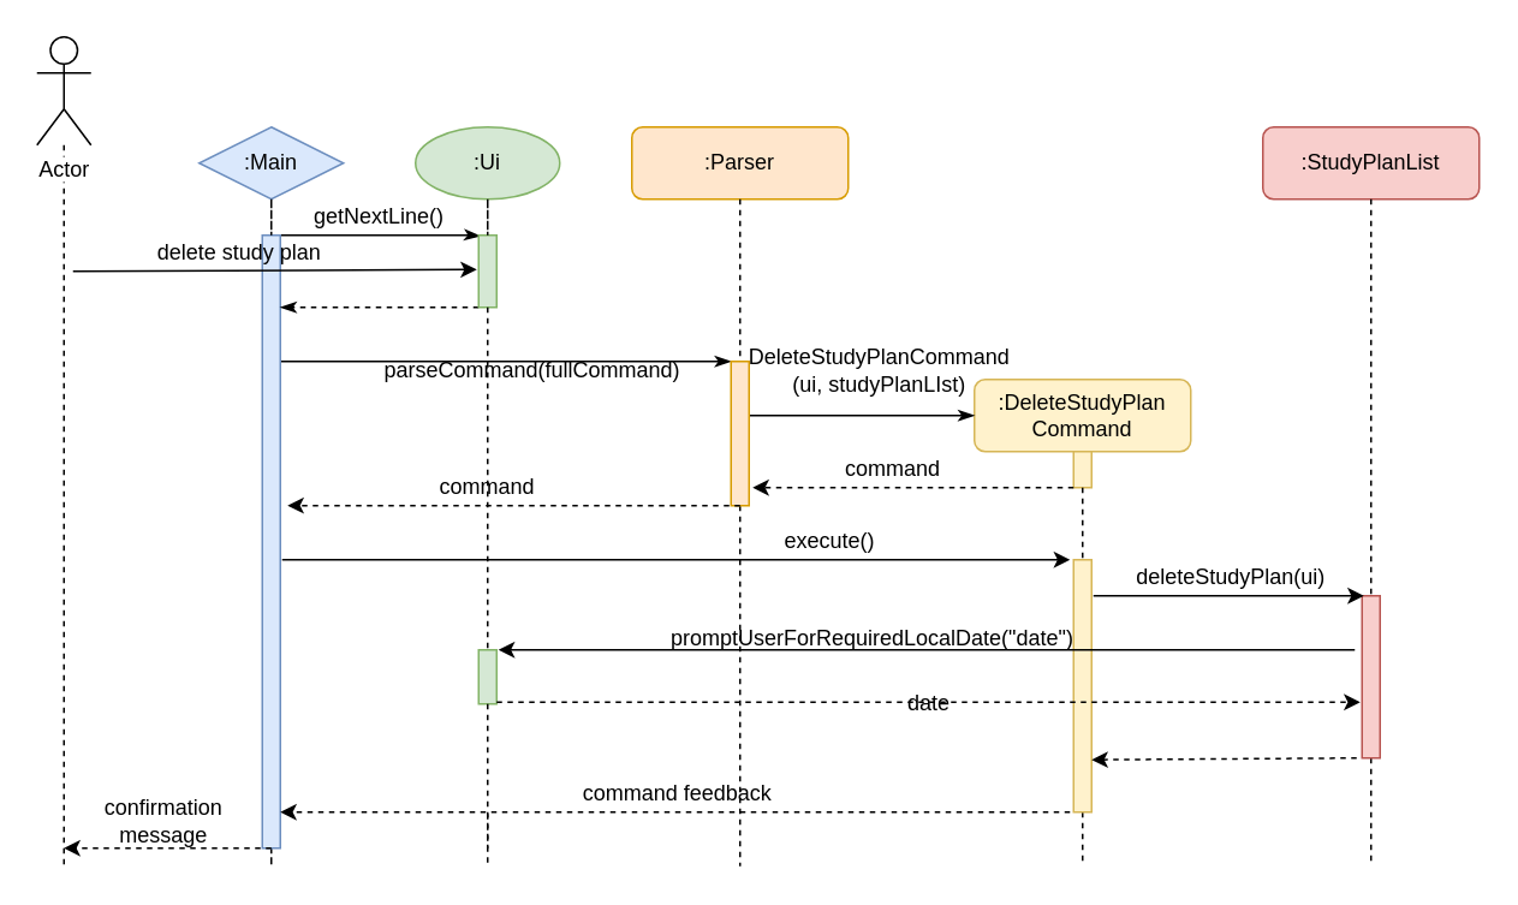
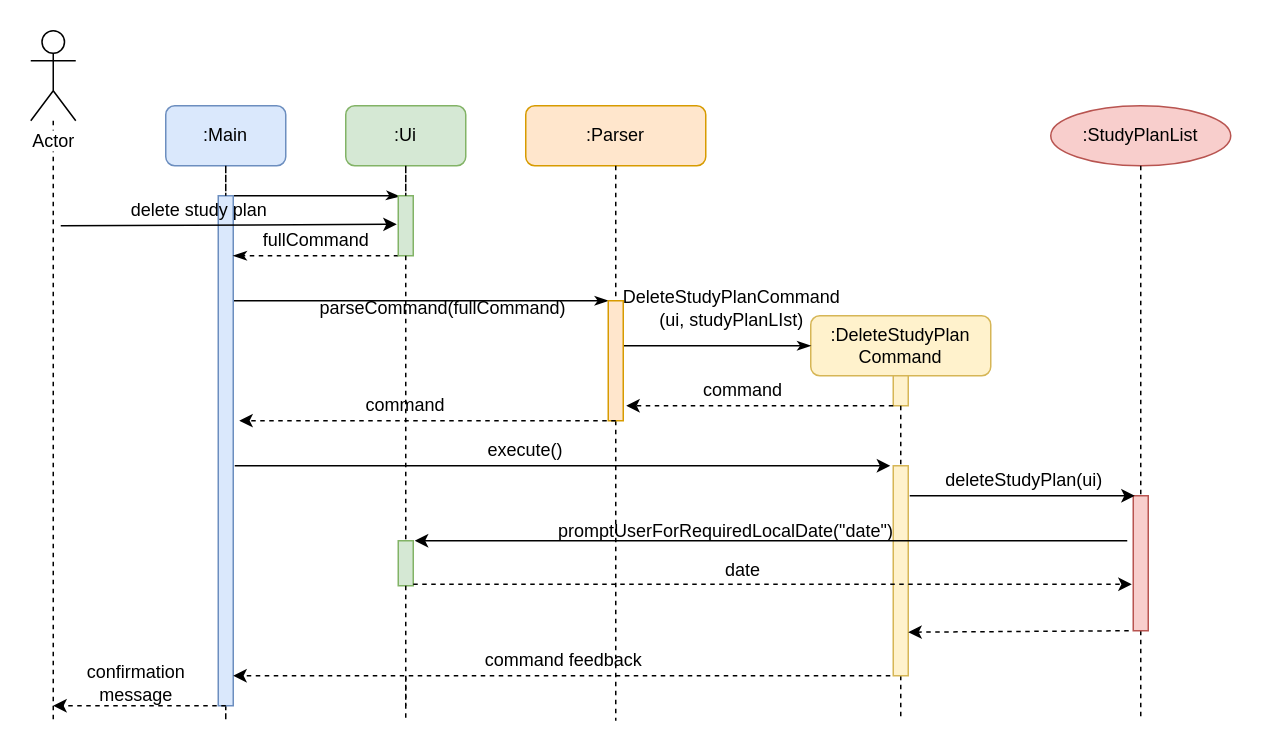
  <mxCell id="0" />
  <mxCell id="1" parent="0" />
  <mxCell id="2" style="edgeStyle=orthogonalEdgeStyle;rounded=0;orthogonalLoop=1;jettySize=auto;html=1;dashed=1;endArrow=none;endFill=0;" parent="1" source="3" edge="1"><mxGeometry relative="1" as="geometry"><mxPoint x="35" y="480" as="targetPoint" /></mxGeometry></mxCell>
  <mxCell id="3" value="Actor" style="shape=umlActor;verticalLabelPosition=bottom;labelBackgroundColor=#ffffff;verticalAlign=top;html=1;" parent="1" vertex="1"><mxGeometry x="20" y="20" width="30" height="60" as="geometry" /></mxCell>
  <mxCell id="4" style="edgeStyle=orthogonalEdgeStyle;rounded=0;orthogonalLoop=1;jettySize=auto;html=1;dashed=1;endArrow=none;endFill=0;" parent="1" source="33" edge="1"><mxGeometry relative="1" as="geometry"><mxPoint x="600" y="480" as="targetPoint" /></mxGeometry></mxCell>
  <mxCell id="5" value=":DeleteStudyPlan&lt;br&gt;Command" style="rounded=1;whiteSpace=wrap;html=1;fillColor=#fff2cc;strokeColor=#d6b656;" parent="1" vertex="1"><mxGeometry x="540" y="210" width="120" height="40" as="geometry" /></mxCell>
  <mxCell id="6" style="edgeStyle=orthogonalEdgeStyle;rounded=0;orthogonalLoop=1;jettySize=auto;html=1;dashed=1;endArrow=none;endFill=0;" parent="1" source="38" edge="1"><mxGeometry relative="1" as="geometry"><mxPoint x="760" y="480" as="targetPoint" /></mxGeometry></mxCell>
- <mxCell id="7" value=":StudyPlanList" style="rounded=1;whiteSpace=wrap;html=1;fillColor=#f8cecc;strokeColor=#b85450;" parent="1" vertex="1"><mxGeometry x="700" y="70" width="120" height="40" as="geometry" /></mxCell>
+ <mxCell id="7" value=":StudyPlanList" style="ellipse;whiteSpace=wrap;html=1;fillColor=#f8cecc;strokeColor=#b85450;" parent="1" vertex="1"><mxGeometry x="700" y="70" width="120" height="40" as="geometry" /></mxCell>
  <mxCell id="8" style="edgeStyle=orthogonalEdgeStyle;rounded=0;orthogonalLoop=1;jettySize=auto;html=1;dashed=1;endArrow=none;endFill=0;" parent="1" edge="1"><mxGeometry relative="1" as="geometry"><mxPoint x="270" y="480" as="targetPoint" /><mxPoint x="270" y="451" as="sourcePoint" /></mxGeometry></mxCell>
- <mxCell id="9" value=":Ui" style="ellipse;whiteSpace=wrap;html=1;fillColor=#d5e8d4;strokeColor=#82b366;" parent="1" vertex="1"><mxGeometry x="230" y="70" width="80" height="40" as="geometry" /></mxCell>
+ <mxCell id="9" value=":Ui" style="rounded=1;whiteSpace=wrap;html=1;fillColor=#d5e8d4;strokeColor=#82b366;" parent="1" vertex="1"><mxGeometry x="230" y="70" width="80" height="40" as="geometry" /></mxCell>
  <mxCell id="10" style="edgeStyle=orthogonalEdgeStyle;rounded=0;orthogonalLoop=1;jettySize=auto;html=1;dashed=1;endArrow=none;endFill=0;" parent="1" source="26" edge="1"><mxGeometry relative="1" as="geometry"><mxPoint x="410" y="480" as="targetPoint" /></mxGeometry></mxCell>
  <mxCell id="11" value=":Parser" style="rounded=1;whiteSpace=wrap;html=1;fillColor=#ffe6cc;strokeColor=#d79b00;" parent="1" vertex="1"><mxGeometry x="350" y="70" width="120" height="40" as="geometry" /></mxCell>
  <mxCell id="12" style="edgeStyle=orthogonalEdgeStyle;rounded=0;orthogonalLoop=1;jettySize=auto;html=1;dashed=1;endArrow=none;endFill=0;" parent="1" source="16" edge="1"><mxGeometry relative="1" as="geometry"><mxPoint x="150" y="470" as="targetPoint" /><Array as="points"><mxPoint x="150" y="480" /><mxPoint x="150" y="480" /></Array></mxGeometry></mxCell>
- <mxCell id="13" value=":Main" style="rhombus;whiteSpace=wrap;html=1;fillColor=#dae8fc;strokeColor=#6c8ebf;" parent="1" vertex="1"><mxGeometry x="110" y="70" width="80" height="40" as="geometry" /></mxCell>
+ <mxCell id="13" value=":Main" style="rounded=1;whiteSpace=wrap;html=1;fillColor=#dae8fc;strokeColor=#6c8ebf;" parent="1" vertex="1"><mxGeometry x="110" y="70" width="80" height="40" as="geometry" /></mxCell>
  <mxCell id="14" style="edgeStyle=orthogonalEdgeStyle;rounded=0;orthogonalLoop=1;jettySize=auto;html=1;endArrow=classicThin;endFill=1;entryX=0.1;entryY=0.013;entryDx=0;entryDy=0;entryPerimeter=0;" parent="1" source="16" target="19" edge="1"><mxGeometry relative="1" as="geometry"><mxPoint x="260" y="130" as="targetPoint" /><Array as="points"><mxPoint x="260" y="130" /><mxPoint x="260" y="131" /></Array></mxGeometry></mxCell>
  <mxCell id="15" style="edgeStyle=orthogonalEdgeStyle;rounded=0;orthogonalLoop=1;jettySize=auto;html=1;endArrow=classicThin;endFill=1;" parent="1" source="16" target="26" edge="1"><mxGeometry relative="1" as="geometry"><mxPoint x="400" y="200" as="targetPoint" /><Array as="points"><mxPoint x="400" y="200" /><mxPoint x="400" y="200" /></Array></mxGeometry></mxCell>
  <mxCell id="16" value="" style="html=1;points=[];perimeter=orthogonalPerimeter;fillColor=#dae8fc;strokeColor=#6c8ebf;" parent="1" vertex="1"><mxGeometry x="145" y="130" width="10" height="340" as="geometry" /></mxCell>
  <mxCell id="17" style="edgeStyle=orthogonalEdgeStyle;rounded=0;orthogonalLoop=1;jettySize=auto;html=1;dashed=1;endArrow=none;endFill=0;" parent="1" source="13" target="16" edge="1"><mxGeometry relative="1" as="geometry"><mxPoint x="150" y="460" as="targetPoint" /><mxPoint x="150" y="110" as="sourcePoint" /></mxGeometry></mxCell>
  <mxCell id="18" style="edgeStyle=orthogonalEdgeStyle;rounded=0;orthogonalLoop=1;jettySize=auto;html=1;endArrow=classicThin;endFill=1;dashed=1;" parent="1" source="19" target="16" edge="1"><mxGeometry relative="1" as="geometry"><Array as="points"><mxPoint x="220" y="170" /><mxPoint x="220" y="170" /></Array></mxGeometry></mxCell>
  <mxCell id="19" value="" style="html=1;points=[];perimeter=orthogonalPerimeter;fillColor=#d5e8d4;strokeColor=#82b366;" parent="1" vertex="1"><mxGeometry x="265" y="130" width="10" height="40" as="geometry" /></mxCell>
  <mxCell id="20" style="edgeStyle=orthogonalEdgeStyle;rounded=0;orthogonalLoop=1;jettySize=auto;html=1;dashed=1;endArrow=none;endFill=0;" parent="1" source="9" target="19" edge="1"><mxGeometry relative="1" as="geometry"><mxPoint x="270" y="460" as="targetPoint" /><mxPoint x="270" y="110" as="sourcePoint" /></mxGeometry></mxCell>
- <mxCell id="21" value="getNextLine()" style="text;html=1;strokeColor=none;fillColor=none;align=center;verticalAlign=middle;whiteSpace=wrap;rounded=0;" parent="1" vertex="1"><mxGeometry x="190" y="110" width="40" height="20" as="geometry" /></mxCell>
  <mxCell id="22" value="" style="endArrow=classic;html=1;entryX=-0.1;entryY=0.475;entryDx=0;entryDy=0;entryPerimeter=0;" parent="1" target="19" edge="1"><mxGeometry width="50" height="50" relative="1" as="geometry"><mxPoint x="40" y="150" as="sourcePoint" /><mxPoint x="144" y="150" as="targetPoint" /></mxGeometry></mxCell>
  <mxCell id="23" value="delete study plan" style="text;html=1;strokeColor=none;fillColor=none;align=center;verticalAlign=middle;whiteSpace=wrap;rounded=0;" parent="1" vertex="1"><mxGeometry x="35" y="130" width="195" height="20" as="geometry" /></mxCell>
+ <mxCell id="24" value="fullCommand" style="text;html=1;strokeColor=none;fillColor=none;align=center;verticalAlign=middle;whiteSpace=wrap;rounded=0;" parent="1" vertex="1"><mxGeometry x="162.5" y="150" width="95" height="20" as="geometry" /></mxCell>
  <mxCell id="25" style="edgeStyle=orthogonalEdgeStyle;rounded=0;orthogonalLoop=1;jettySize=auto;html=1;entryX=0;entryY=0.5;entryDx=0;entryDy=0;endArrow=classicThin;endFill=1;" parent="1" source="26" target="5" edge="1"><mxGeometry relative="1" as="geometry"><Array as="points"><mxPoint x="430" y="230" /><mxPoint x="430" y="230" /></Array></mxGeometry></mxCell>
  <mxCell id="26" value="" style="html=1;points=[];perimeter=orthogonalPerimeter;fillColor=#ffe6cc;strokeColor=#d79b00;" parent="1" vertex="1"><mxGeometry x="405" y="200" width="10" height="80" as="geometry" /></mxCell>
  <mxCell id="27" style="edgeStyle=orthogonalEdgeStyle;rounded=0;orthogonalLoop=1;jettySize=auto;html=1;dashed=1;endArrow=none;endFill=0;" parent="1" source="11" target="26" edge="1"><mxGeometry relative="1" as="geometry"><mxPoint x="410" y="450" as="targetPoint" /><mxPoint x="410" y="110" as="sourcePoint" /></mxGeometry></mxCell>
  <mxCell id="28" value="parseCommand(fullCommand)" style="text;html=1;strokeColor=none;fillColor=none;align=center;verticalAlign=middle;whiteSpace=wrap;rounded=0;" parent="1" vertex="1"><mxGeometry x="240" y="195" width="110" height="20" as="geometry" /></mxCell>
  <mxCell id="29" value="DeleteStudyPlanCommand&lt;br&gt;(ui, studyPlanLIst)" style="text;html=1;strokeColor=none;fillColor=none;align=center;verticalAlign=middle;whiteSpace=wrap;rounded=0;" parent="1" vertex="1"><mxGeometry x="420" y="190" width="135" height="30" as="geometry" /></mxCell>
  <mxCell id="30" value="" style="html=1;points=[];perimeter=orthogonalPerimeter;fillColor=#fff2cc;strokeColor=#d6b656;" parent="1" vertex="1"><mxGeometry x="595" y="250" width="10" height="20" as="geometry" /></mxCell>
  <mxCell id="31" value="command" style="text;html=1;strokeColor=none;fillColor=none;align=center;verticalAlign=middle;whiteSpace=wrap;rounded=0;" parent="1" vertex="1"><mxGeometry x="450" y="250" width="90" height="20" as="geometry" /></mxCell>
  <mxCell id="32" value="" style="endArrow=classic;html=1;" parent="1" edge="1"><mxGeometry width="50" height="50" relative="1" as="geometry"><mxPoint x="156" y="310" as="sourcePoint" /><mxPoint x="593" y="310" as="targetPoint" /></mxGeometry></mxCell>
  <mxCell id="33" value="" style="html=1;points=[];perimeter=orthogonalPerimeter;fillColor=#fff2cc;strokeColor=#d6b656;" parent="1" vertex="1"><mxGeometry x="595" y="310" width="10" height="140" as="geometry" /></mxCell>
  <mxCell id="34" style="edgeStyle=orthogonalEdgeStyle;rounded=0;orthogonalLoop=1;jettySize=auto;html=1;dashed=1;endArrow=none;endFill=0;" parent="1" source="30" target="33" edge="1"><mxGeometry relative="1" as="geometry"><mxPoint x="600" y="450" as="targetPoint" /><mxPoint x="600" y="270" as="sourcePoint" /></mxGeometry></mxCell>
- <mxCell id="35" value="execute()" style="text;html=1;strokeColor=none;fillColor=none;align=center;verticalAlign=middle;whiteSpace=wrap;rounded=0;" parent="1" vertex="1"><mxGeometry x="405" y="290" width="110" height="20" as="geometry" /></mxCell>
+ <mxCell id="35" value="execute()" style="text;html=1;strokeColor=none;fillColor=none;align=center;verticalAlign=middle;whiteSpace=wrap;rounded=0;" parent="1" vertex="1"><mxGeometry x="295" y="290" width="110" height="20" as="geometry" /></mxCell>
  <mxCell id="36" value="" style="endArrow=classic;html=1;exitX=0.5;exitY=1;exitDx=0;exitDy=0;exitPerimeter=0;dashed=1;entryX=1.4;entryY=0.441;entryDx=0;entryDy=0;entryPerimeter=0;" parent="1" source="26" target="16" edge="1"><mxGeometry width="50" height="50" relative="1" as="geometry"><mxPoint x="380" y="270" as="sourcePoint" /><mxPoint x="160" y="280" as="targetPoint" /></mxGeometry></mxCell>
  <mxCell id="37" value="command" style="text;html=1;strokeColor=none;fillColor=none;align=center;verticalAlign=middle;whiteSpace=wrap;rounded=0;" parent="1" vertex="1"><mxGeometry x="225" y="260" width="90" height="20" as="geometry" /></mxCell>
  <mxCell id="38" value="" style="html=1;points=[];perimeter=orthogonalPerimeter;fillColor=#f8cecc;strokeColor=#b85450;" parent="1" vertex="1"><mxGeometry x="755" y="330" width="10" height="90" as="geometry" /></mxCell>
  <mxCell id="39" style="edgeStyle=orthogonalEdgeStyle;rounded=0;orthogonalLoop=1;jettySize=auto;html=1;dashed=1;endArrow=none;endFill=0;" parent="1" source="7" target="38" edge="1"><mxGeometry relative="1" as="geometry"><mxPoint x="760" y="450" as="targetPoint" /><mxPoint x="760" y="110" as="sourcePoint" /></mxGeometry></mxCell>
  <mxCell id="40" value="deleteStudyPlan(ui)" style="text;html=1;strokeColor=none;fillColor=none;align=center;verticalAlign=middle;whiteSpace=wrap;rounded=0;" parent="1" vertex="1"><mxGeometry x="595" y="310" width="175" height="20" as="geometry" /></mxCell>
  <mxCell id="41" value="" style="html=1;points=[];perimeter=orthogonalPerimeter;fillColor=#d5e8d4;strokeColor=#82b366;" parent="1" vertex="1"><mxGeometry x="265" y="360" width="10" height="30" as="geometry" /></mxCell>
  <mxCell id="42" style="edgeStyle=orthogonalEdgeStyle;rounded=0;orthogonalLoop=1;jettySize=auto;html=1;dashed=1;endArrow=none;endFill=0;" parent="1" source="19" target="41" edge="1"><mxGeometry relative="1" as="geometry"><mxPoint x="270" y="480" as="targetPoint" /><mxPoint x="270" y="170" as="sourcePoint" /></mxGeometry></mxCell>
  <mxCell id="43" value="" style="endArrow=classic;html=1;dashed=1;entryX=0.7;entryY=1;entryDx=0;entryDy=0;entryPerimeter=0;" parent="1" edge="1"><mxGeometry width="50" height="50" relative="1" as="geometry"><mxPoint x="593" y="450" as="sourcePoint" /><mxPoint x="155" y="450" as="targetPoint" /></mxGeometry></mxCell>
  <mxCell id="44" value="" style="endArrow=classic;html=1;" parent="1" edge="1"><mxGeometry width="50" height="50" relative="1" as="geometry"><mxPoint x="606" y="330" as="sourcePoint" /><mxPoint x="756" y="330" as="targetPoint" /></mxGeometry></mxCell>
  <mxCell id="45" value="" style="endArrow=classic;html=1;" parent="1" edge="1"><mxGeometry width="50" height="50" relative="1" as="geometry"><mxPoint x="751" y="360" as="sourcePoint" /><mxPoint x="276" y="360" as="targetPoint" /></mxGeometry></mxCell>
  <mxCell id="46" value="promptUserForRequiredLocalDate(&quot;date&quot;)" style="text;html=1;" parent="1" vertex="1"><mxGeometry x="370" y="340" width="210" height="30" as="geometry" /></mxCell>
  <mxCell id="47" value="" style="endArrow=classic;html=1;entryX=-0.4;entryY=0.722;entryDx=0;entryDy=0;entryPerimeter=0;dashed=1;" parent="1" edge="1"><mxGeometry width="50" height="50" relative="1" as="geometry"><mxPoint x="275" y="388.98" as="sourcePoint" /><mxPoint x="754" y="388.98" as="targetPoint" /></mxGeometry></mxCell>
- <mxCell id="48" value="date" style="text;html=1;strokeColor=none;fillColor=none;align=center;verticalAlign=middle;whiteSpace=wrap;rounded=0;" parent="1" vertex="1"><mxGeometry x="460" y="380" width="110" height="20" as="geometry" /></mxCell>
+ <mxCell id="48" value="date" style="text;html=1;strokeColor=none;fillColor=none;align=center;verticalAlign=middle;whiteSpace=wrap;rounded=0;" parent="1" vertex="1"><mxGeometry x="440" y="370" width="110" height="20" as="geometry" /></mxCell>
  <mxCell id="49" value="" style="endArrow=classic;html=1;dashed=1;entryX=0.8;entryY=1.006;entryDx=0;entryDy=0;entryPerimeter=0;" parent="1" edge="1"><mxGeometry width="50" height="50" relative="1" as="geometry"><mxPoint x="752" y="420" as="sourcePoint" /><mxPoint x="605" y="420.96" as="targetPoint" /></mxGeometry></mxCell>
  <mxCell id="50" value="" style="endArrow=classic;html=1;dashed=1;" parent="1" edge="1"><mxGeometry width="50" height="50" relative="1" as="geometry"><mxPoint x="150" y="470" as="sourcePoint" /><mxPoint x="35" y="470" as="targetPoint" /></mxGeometry></mxCell>
  <mxCell id="51" style="edgeStyle=orthogonalEdgeStyle;rounded=0;orthogonalLoop=1;jettySize=auto;html=1;dashed=1;endArrow=none;endFill=0;" parent="1" source="41" edge="1"><mxGeometry relative="1" as="geometry"><mxPoint x="270" y="470" as="targetPoint" /><mxPoint x="270" y="390" as="sourcePoint" /></mxGeometry></mxCell>
  <mxCell id="52" value="" style="endArrow=classic;html=1;exitX=0.5;exitY=1;exitDx=0;exitDy=0;exitPerimeter=0;dashed=1;entryX=1.2;entryY=0.875;entryDx=0;entryDy=0;entryPerimeter=0;" parent="1" target="26" edge="1"><mxGeometry width="50" height="50" relative="1" as="geometry"><mxPoint x="595" y="270" as="sourcePoint" /><mxPoint x="420" y="270" as="targetPoint" /></mxGeometry></mxCell>
  <mxCell id="53" value="command feedback" style="text;html=1;resizable=0;autosize=1;align=center;verticalAlign=middle;points=[];fillColor=none;strokeColor=none;rounded=0;" vertex="1" parent="1"><mxGeometry x="315" y="430" width="120" height="20" as="geometry" /></mxCell>
  <mxCell id="54" value="confirmation&lt;br&gt;message" style="text;html=1;resizable=0;autosize=1;align=center;verticalAlign=middle;points=[];fillColor=none;strokeColor=none;rounded=0;" vertex="1" parent="1"><mxGeometry x="50" y="440" width="80" height="30" as="geometry" /></mxCell>
